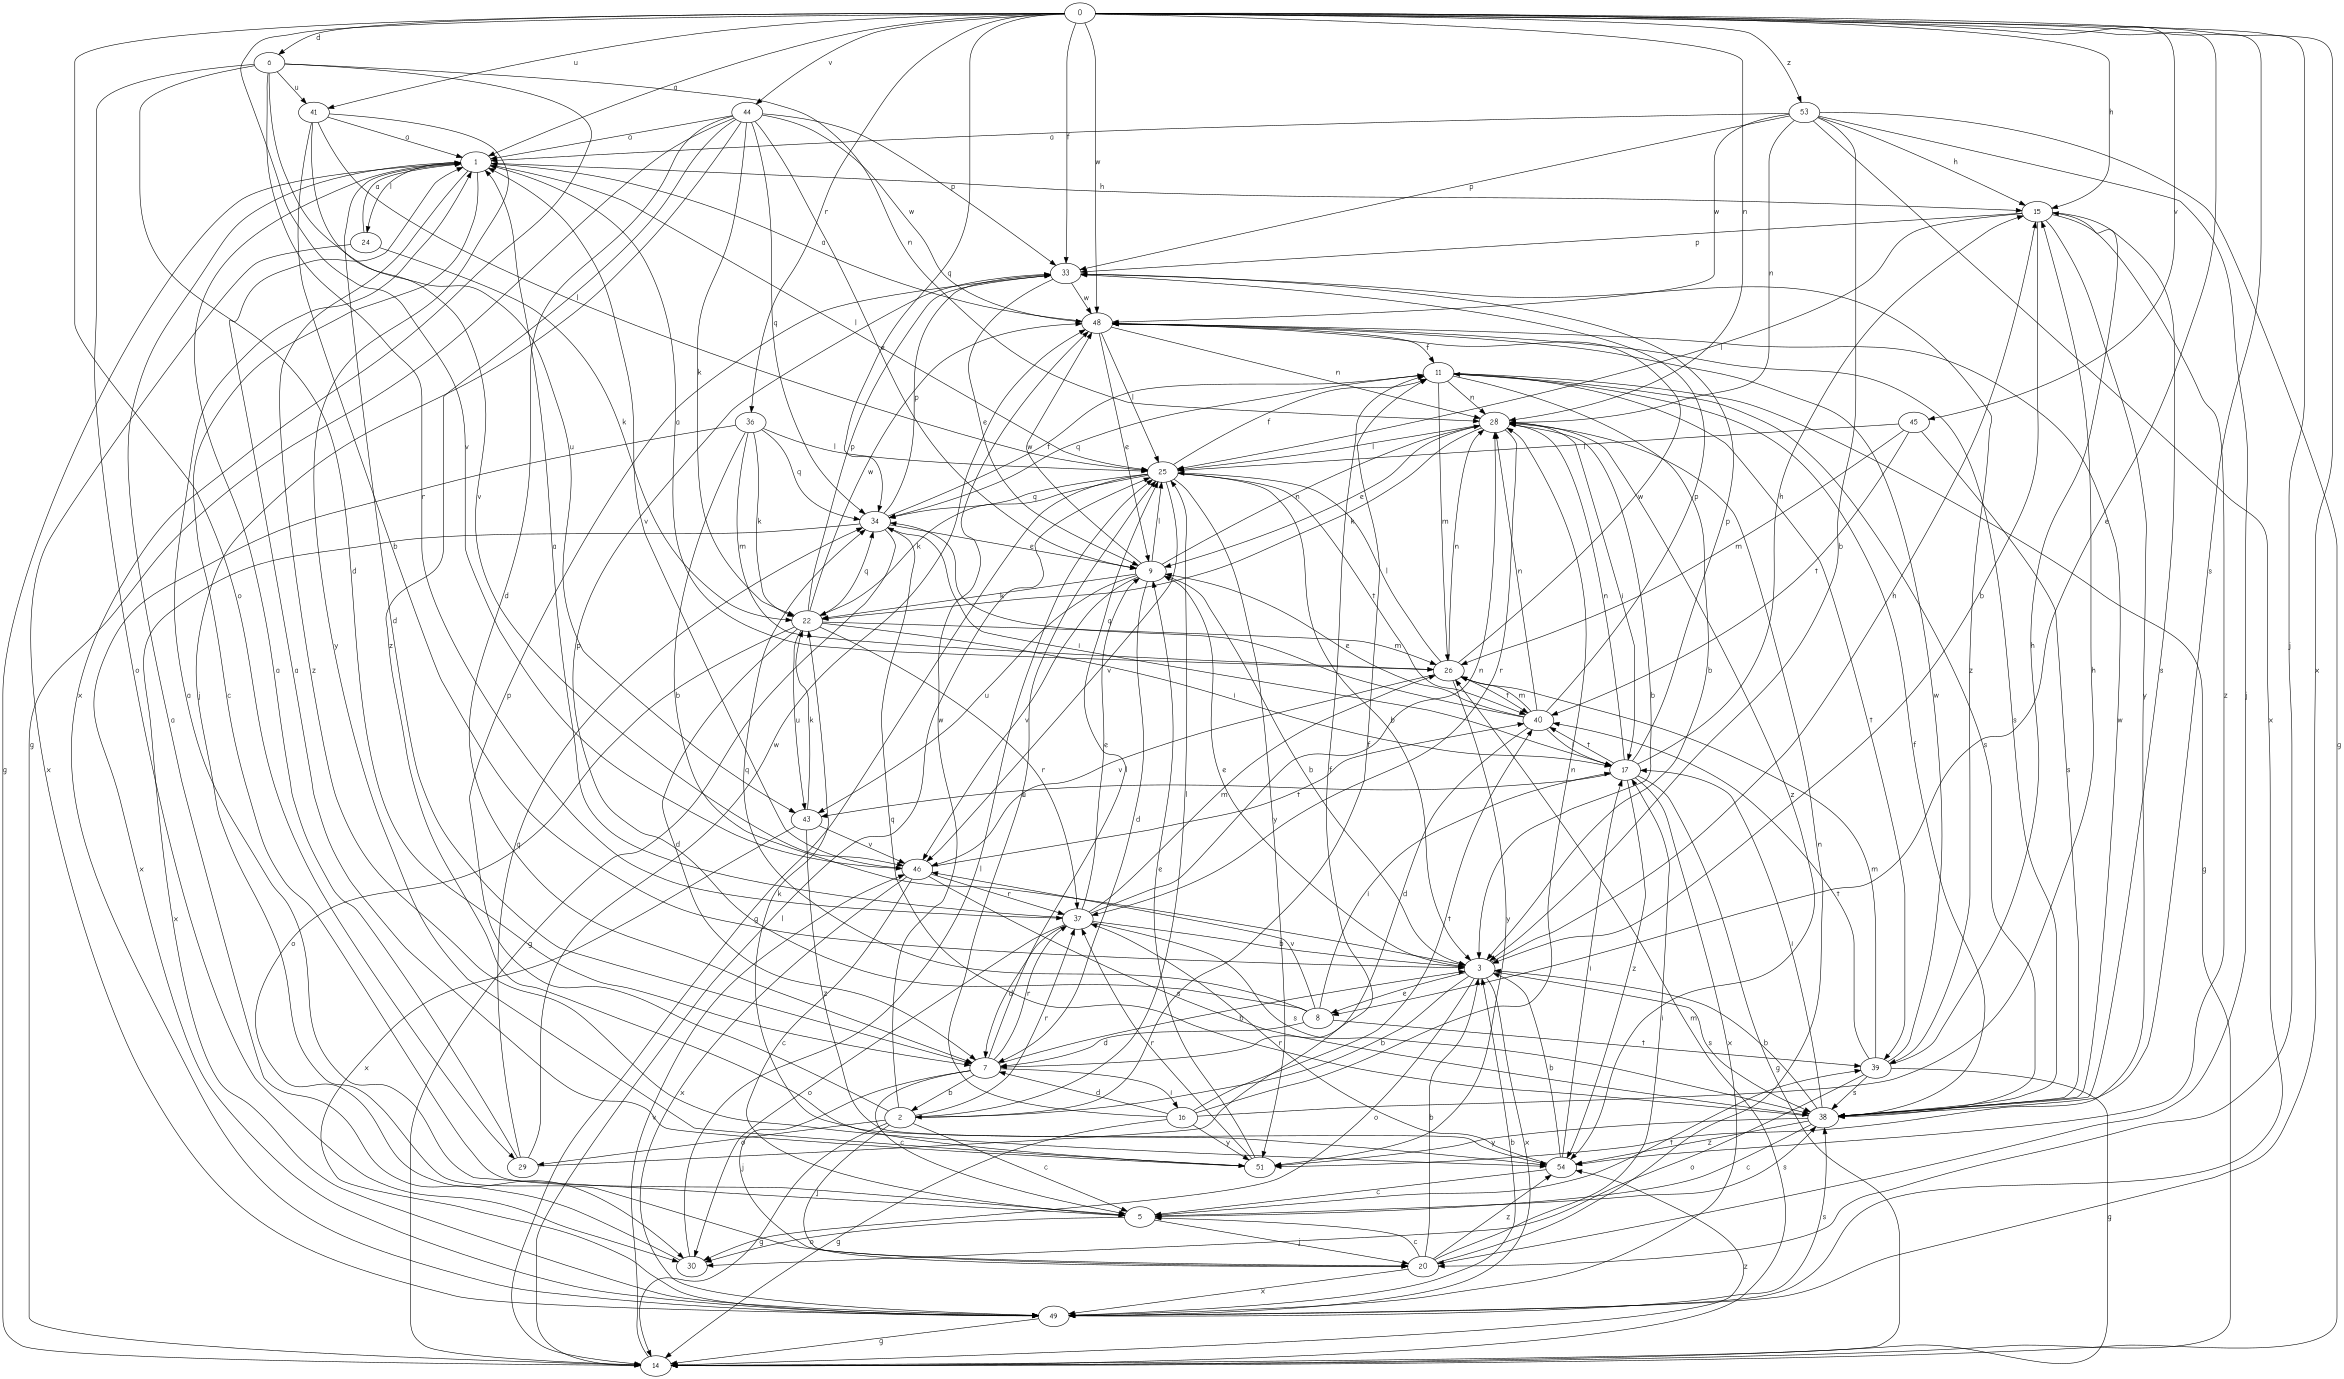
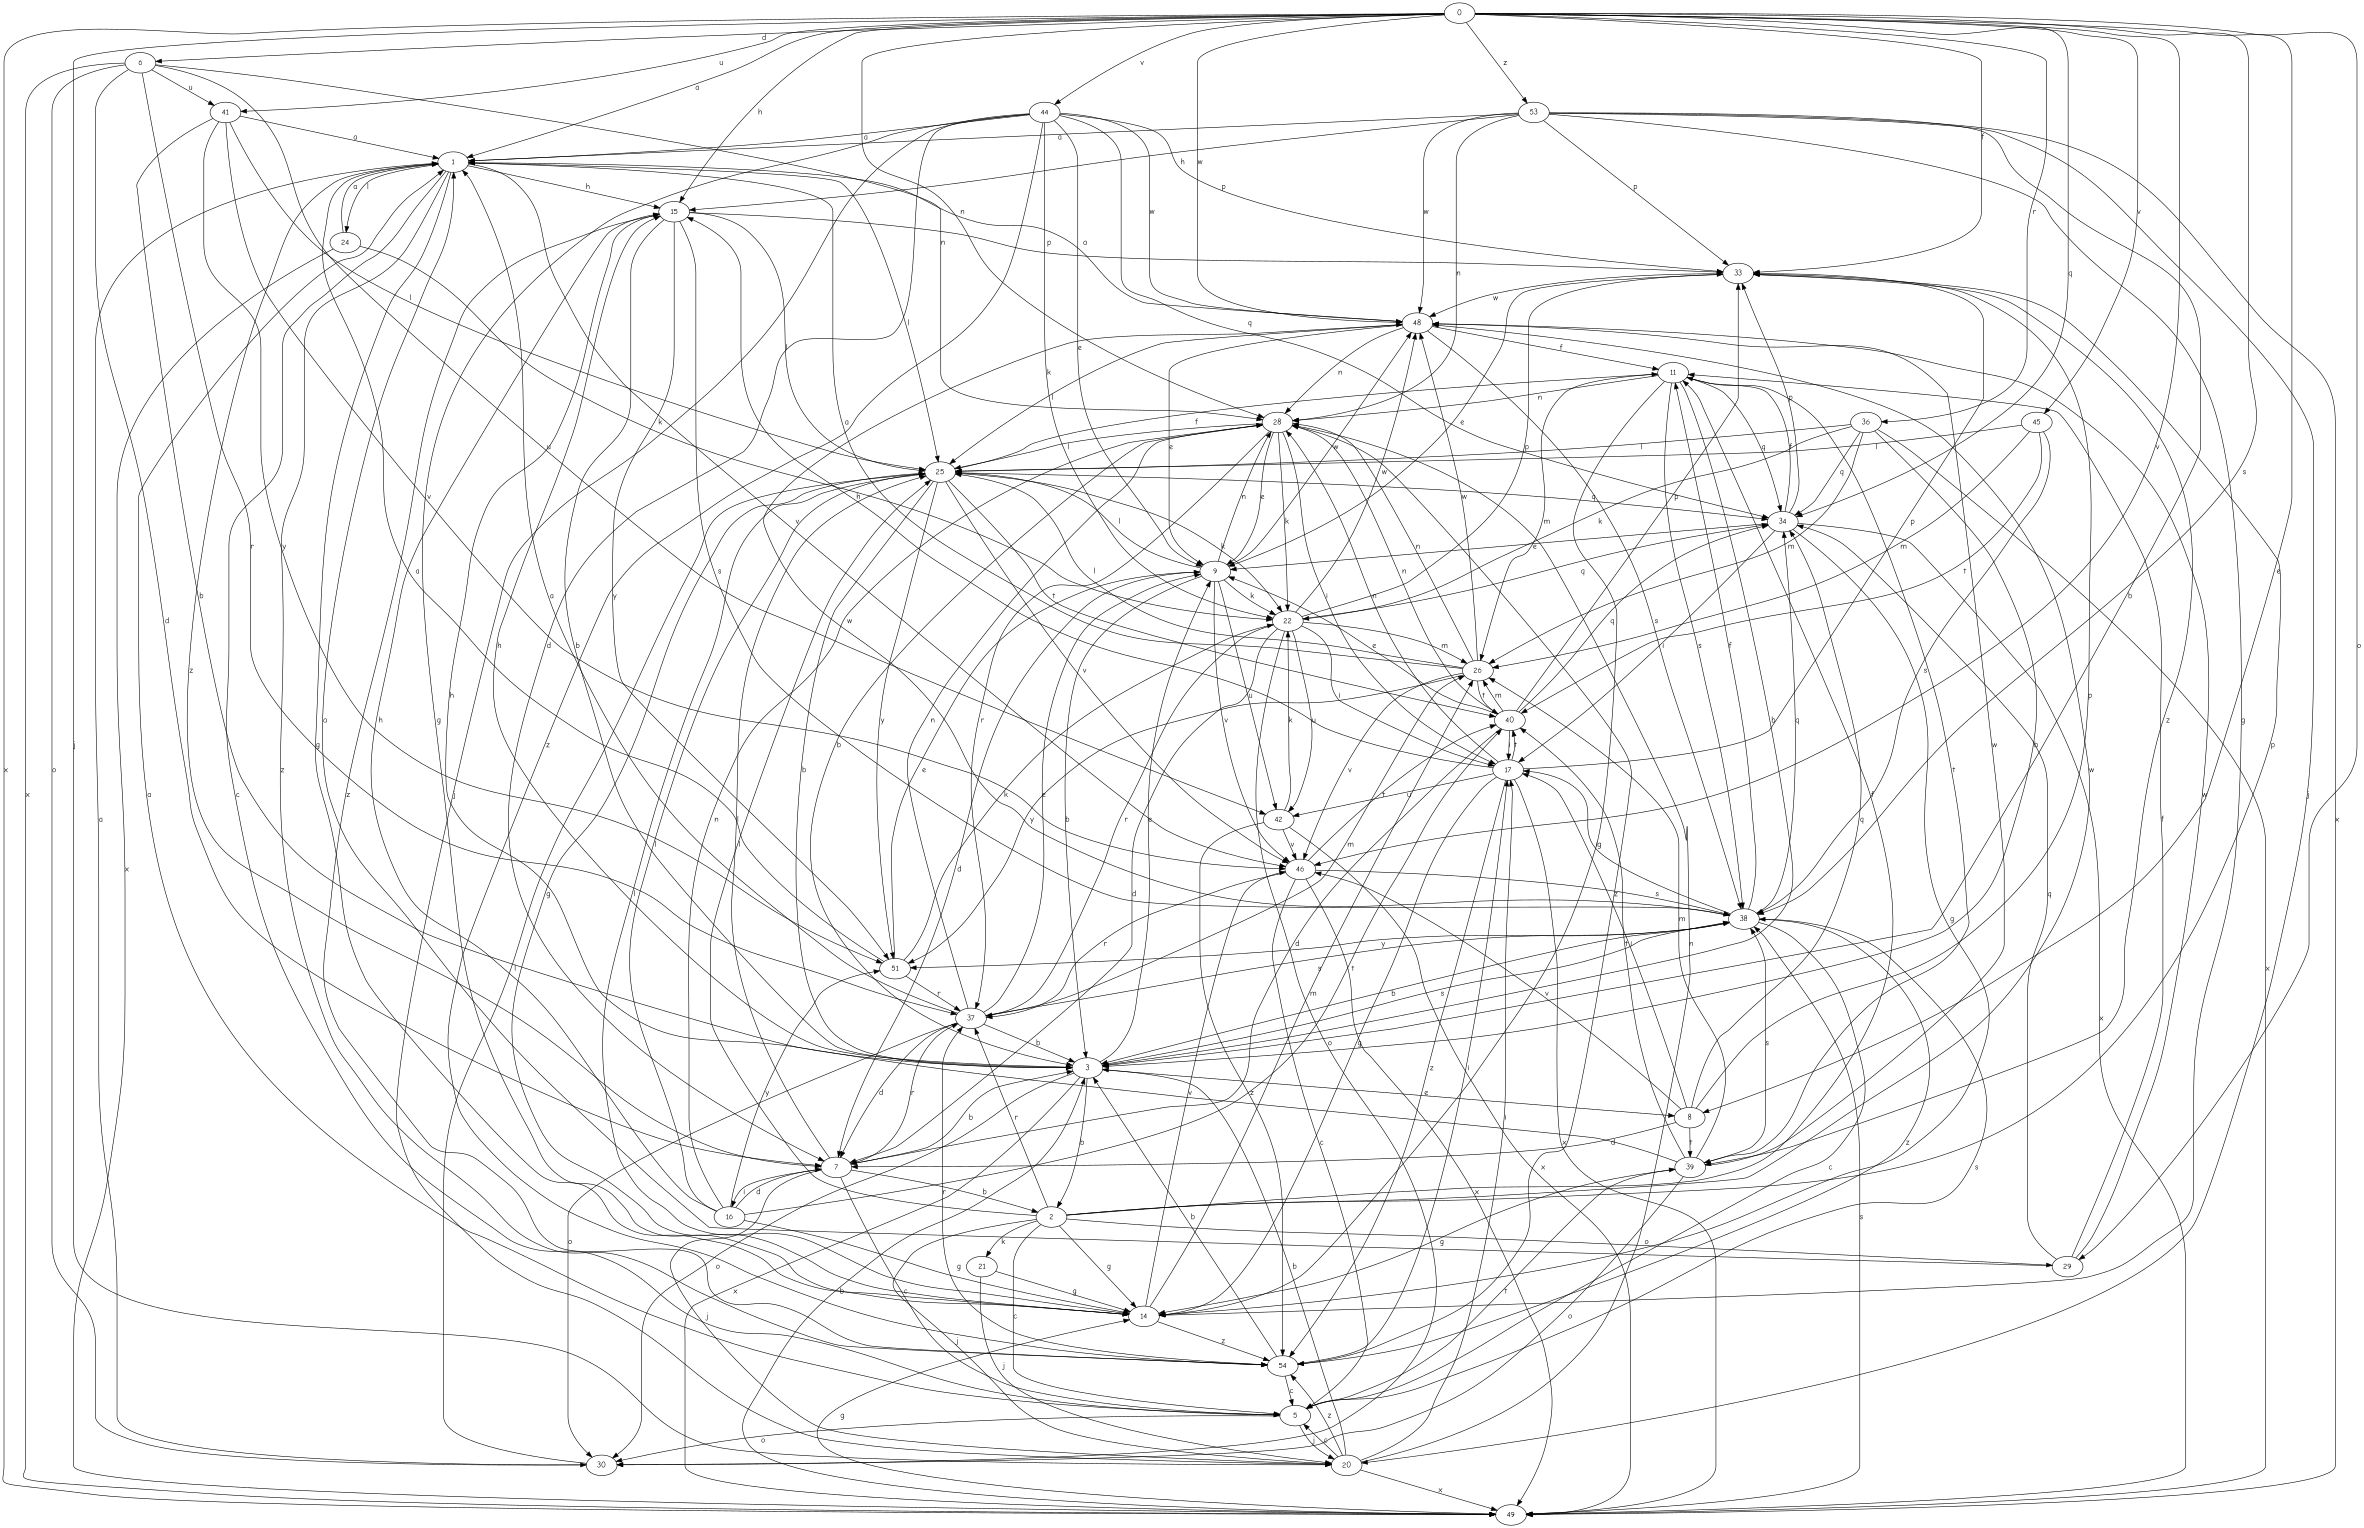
  strict digraph {
    fontname="Comic Neue"
    node [fontname="Comic Neue"]
    edge [fontname="Comic Neue"]
    0
    1
    6
    8
    15
    20
    28
    29
    33
    34
    36
    38
    41
    44
    45
    46
    48
    49
    53
    5
    7
    14
    24
    25
    54
    37
    30
-   43
+   43 [label=42]
    39
    17
    3
    51
    9
    22
    11
    26
    40
    2
    16
+   21
    0 -> 1 [label=a]
    0 -> 6 [label=d]
    0 -> 8 [label=e]
    0 -> 15 [label=h]
    0 -> 20 [label=j]
    0 -> 28 [label=n]
    0 -> 29 [label=o]
    0 -> 33 [label=f]
    0 -> 34 [label=q]
    0 -> 36 [label=r]
    0 -> 38 [label=s]
    0 -> 41 [label=u]
    0 -> 44 [label=v]
    0 -> 45 [label=v]
    0 -> 46 [label=v]
    0 -> 48 [label=w]
    0 -> 49 [label=x]
    0 -> 53 [label=z]
    1 -> 15 [label=h]
-   46 -> 1 [label=v]
+   1 -> 46 [label=v]
    1 -> 5 [label=c]
-   1 -> 7 [label=d]
+   1 -> 7 [label=z]
    1 -> 14 [label=g]
    1 -> 24 [label=l]
    1 -> 25 [label=l]
    1 -> 54 [label=z]
    6 -> 28 [label=n]
    6 -> 41 [label=u]
    6 -> 49 [label=x]
    6 -> 7 [label=d]
    6 -> 37 [label=r]
    6 -> 30 [label=o]
    6 -> 43 [label=u]
    8 -> 33 [label=p]
    8 -> 34 [label=q]
    8 -> 46 [label=v]
    8 -> 7 [label=d]
    8 -> 39 [label=t]
    8 -> 17 [label=i]
    15 -> 33 [label=p]
    15 -> 38 [label=s]
    15 -> 25 [label=l]
    15 -> 54 [label=z]
    15 -> 3 [label=b]
    15 -> 51 [label=y]
    20 -> 28 [label=n]
    20 -> 49 [label=x]
    20 -> 5 [label=c]
    20 -> 54 [label=z]
    20 -> 17 [label=i]
    20 -> 3 [label=b]
    28 -> 25 [label=l]
    28 -> 54 [label=z]
    28 -> 37 [label=r]
    28 -> 17 [label=i]
    28 -> 3 [label=b]
    28 -> 9 [label=e]
    28 -> 22 [label=k]
    29 -> 1 [label=a]
    29 -> 34 [label=q]
    29 -> 48 [label=w]
    29 -> 11 [label=f]
    33 -> 48 [label=w]
    33 -> 39 [label=z]
    33 -> 9 [label=e]
    34 -> 33 [label=p]
    34 -> 49 [label=x]
    34 -> 14 [label=g]
    34 -> 17 [label=i]
    34 -> 9 [label=e]
    34 -> 11 [label=f]
    36 -> 34 [label=q]
    36 -> 49 [label=x]
    36 -> 25 [label=l]
    36 -> 3 [label=b]
    36 -> 22 [label=k]
    36 -> 26 [label=m]
    38 -> 34 [label=q]
    38 -> 48 [label=w]
    38 -> 5 [label=c]
    38 -> 54 [label=z]
    38 -> 17 [label=i]
    38 -> 3 [label=b]
    38 -> 51 [label=y]
    38 -> 11 [label=f]
    41 -> 1 [label=a]
    41 -> 46 [label=v]
    41 -> 25 [label=l]
    41 -> 3 [label=b]
    41 -> 51 [label=y]
    44 -> 1 [label=a]
    44 -> 20 [label=j]
    44 -> 33 [label=p]
    44 -> 34 [label=q]
    44 -> 48 [label=w]
    44 -> 7 [label=d]
    44 -> 14 [label=g]
    44 -> 54 [label=z]
    44 -> 9 [label=e]
    44 -> 22 [label=k]
    45 -> 38 [label=s]
    45 -> 25 [label=l]
    45 -> 26 [label=m]
    45 -> 40 [label=t]
    46 -> 38 [label=s]
    46 -> 49 [label=x]
    46 -> 5 [label=c]
    46 -> 37 [label=r]
    46 -> 40 [label=t]
    48 -> 1 [label=a]
    48 -> 28 [label=n]
    48 -> 38 [label=s]
    48 -> 25 [label=l]
    48 -> 9 [label=e]
    48 -> 11 [label=f]
    49 -> 38 [label=s]
    49 -> 14 [label=g]
    49 -> 3 [label=b]
    53 -> 1 [label=a]
    53 -> 15 [label=h]
    53 -> 20 [label=j]
    53 -> 28 [label=n]
    53 -> 33 [label=p]
    53 -> 48 [label=w]
    53 -> 49 [label=x]
    53 -> 14 [label=g]
    53 -> 3 [label=b]
    5 -> 1 [label=a]
    5 -> 20 [label=j]
    5 -> 38 [label=s]
    5 -> 30 [label=o]
    5 -> 39 [label=t]
    7 -> 20 [label=j]
    7 -> 5 [label=c]
    7 -> 25 [label=l]
    7 -> 37 [label=r]
    7 -> 3 [label=b]
    7 -> 2 [label=b]
    7 -> 16 [label=i]
    14 -> 46 [label=v]
    14 -> 25 [label=l]
    14 -> 54 [label=z]
    14 -> 26 [label=m]
    24 -> 1 [label=a]
    24 -> 49 [label=x]
    24 -> 22 [label=k]
    25 -> 34 [label=q]
    25 -> 46 [label=v]
    25 -> 14 [label=g]
    25 -> 3 [label=b]
    25 -> 51 [label=y]
    25 -> 22 [label=k]
    25 -> 11 [label=f]
    25 -> 40 [label=t]
    54 -> 5 [label=c]
    54 -> 37 [label=r]
    54 -> 17 [label=i]
    54 -> 3 [label=b]
    37 -> 1 [label=a]
    37 -> 28 [label=n]
    37 -> 38 [label=s]
    37 -> 7 [label=d]
    37 -> 30 [label=o]
    37 -> 3 [label=b]
    37 -> 9 [label=e]
    37 -> 26 [label=m]
    30 -> 1 [label=a]
    30 -> 25 [label=l]
    43 -> 46 [label=v]
    43 -> 49 [label=x]
    43 -> 54 [label=z]
    43 -> 22 [label=k]
    39 -> 15 [label=h]
    39 -> 38 [label=s]
    39 -> 48 [label=w]
    39 -> 14 [label=g]
    39 -> 30 [label=o]
    39 -> 26 [label=m]
    39 -> 40 [label=t]
    17 -> 15 [label=h]
    17 -> 28 [label=n]
    17 -> 33 [label=p]
    17 -> 49 [label=x]
    17 -> 14 [label=g]
    17 -> 54 [label=z]
    17 -> 43 [label=u]
    17 -> 40 [label=t]
    3 -> 8 [label=e]
    3 -> 15 [label=h]
    3 -> 38 [label=s]
    3 -> 49 [label=x]
    3 -> 30 [label=o]
    3 -> 9 [label=e]
    3 -> 2 [label=b]
    51 -> 1 [label=a]
    51 -> 37 [label=r]
    51 -> 9 [label=e]
    51 -> 22 [label=k]
    9 -> 28 [label=n]
    9 -> 46 [label=v]
    9 -> 48 [label=w]
    9 -> 7 [label=d]
    9 -> 25 [label=l]
    9 -> 43 [label=u]
    9 -> 3 [label=b]
    9 -> 22 [label=k]
    22 -> 33 [label=p]
    22 -> 34 [label=q]
    22 -> 48 [label=w]
    22 -> 7 [label=d]
    22 -> 37 [label=r]
    22 -> 30 [label=o]
    22 -> 43 [label=u]
    22 -> 17 [label=i]
    22 -> 26 [label=m]
    11 -> 28 [label=n]
    11 -> 34 [label=q]
    11 -> 38 [label=s]
    11 -> 14 [label=g]
    11 -> 39 [label=t]
    11 -> 3 [label=b]
    11 -> 26 [label=m]
    26 -> 1 [label=a]
    26 -> 28 [label=n]
    26 -> 46 [label=v]
    26 -> 48 [label=w]
    26 -> 25 [label=l]
    26 -> 51 [label=y]
    26 -> 40 [label=t]
    40 -> 28 [label=n]
    40 -> 33 [label=p]
    40 -> 34 [label=q]
    40 -> 7 [label=d]
    40 -> 17 [label=i]
    40 -> 9 [label=e]
    40 -> 26 [label=m]
    2 -> 20 [label=j]
    2 -> 29 [label=o]
    2 -> 33 [label=p]
    2 -> 48 [label=w]
    2 -> 5 [label=c]
    2 -> 14 [label=g]
    2 -> 25 [label=l]
    2 -> 37 [label=r]
    2 -> 11 [label=f]
+   2 -> 21 [label=k]
    16 -> 15 [label=h]
    16 -> 28 [label=n]
    16 -> 7 [label=d]
    16 -> 14 [label=g]
    16 -> 25 [label=l]
    16 -> 51 [label=y]
    16 -> 40 [label=t]
+   21 -> 20 [label=j]
+   21 -> 14 [label=g]
  }
